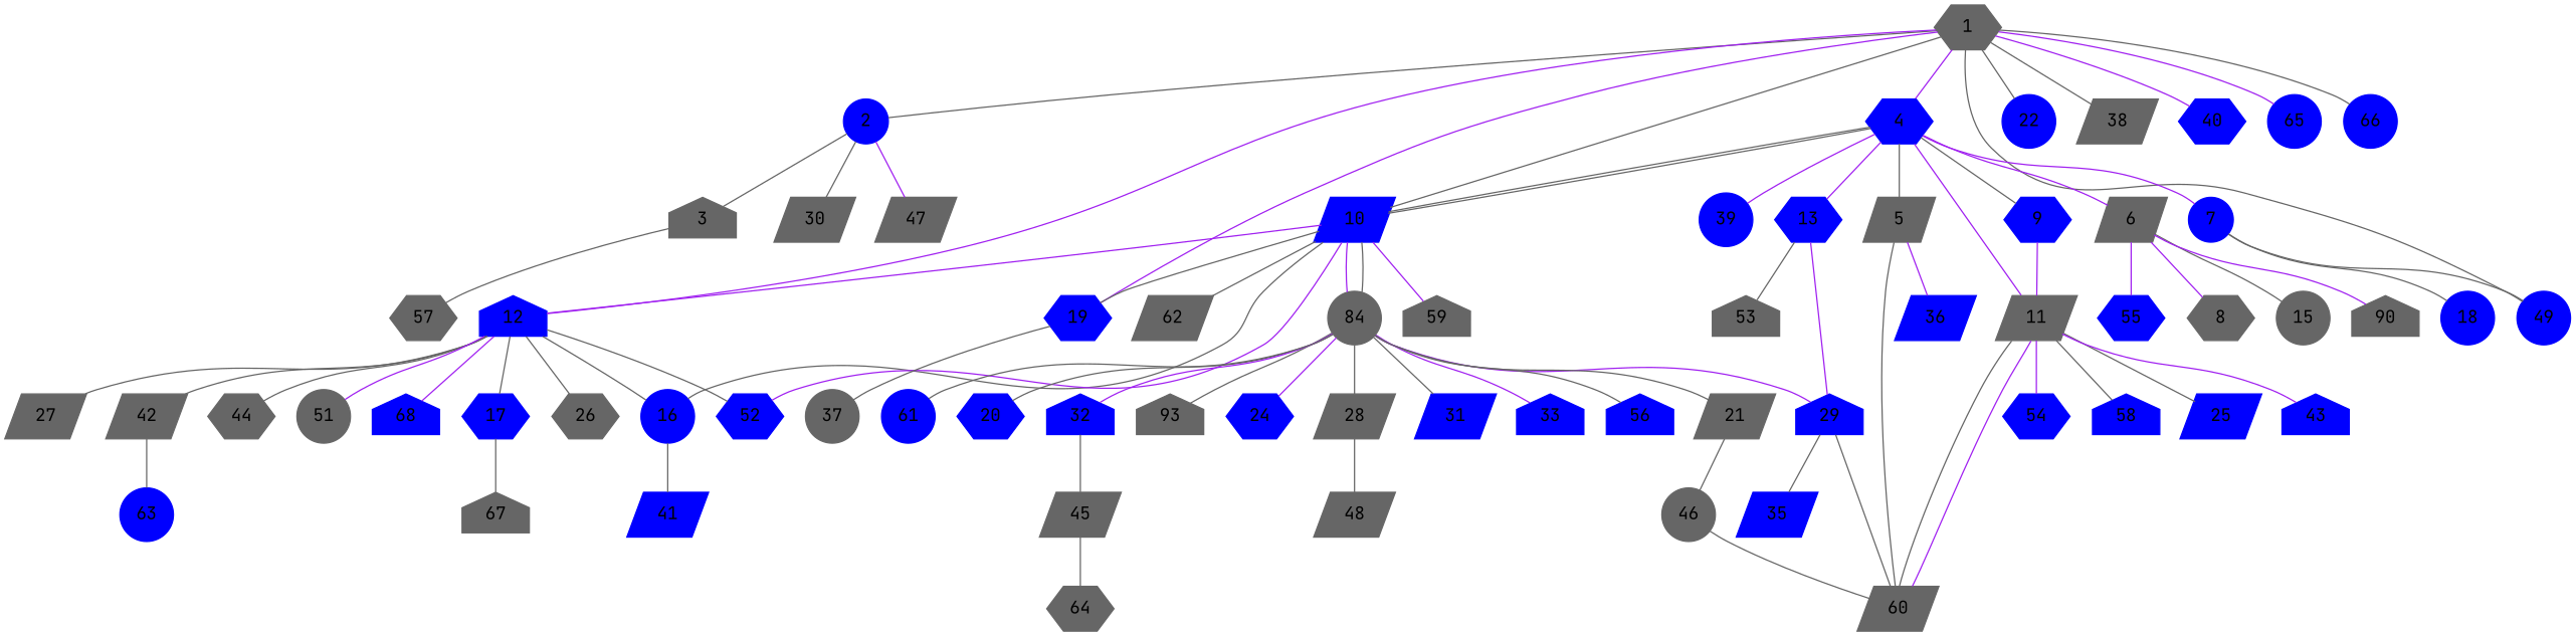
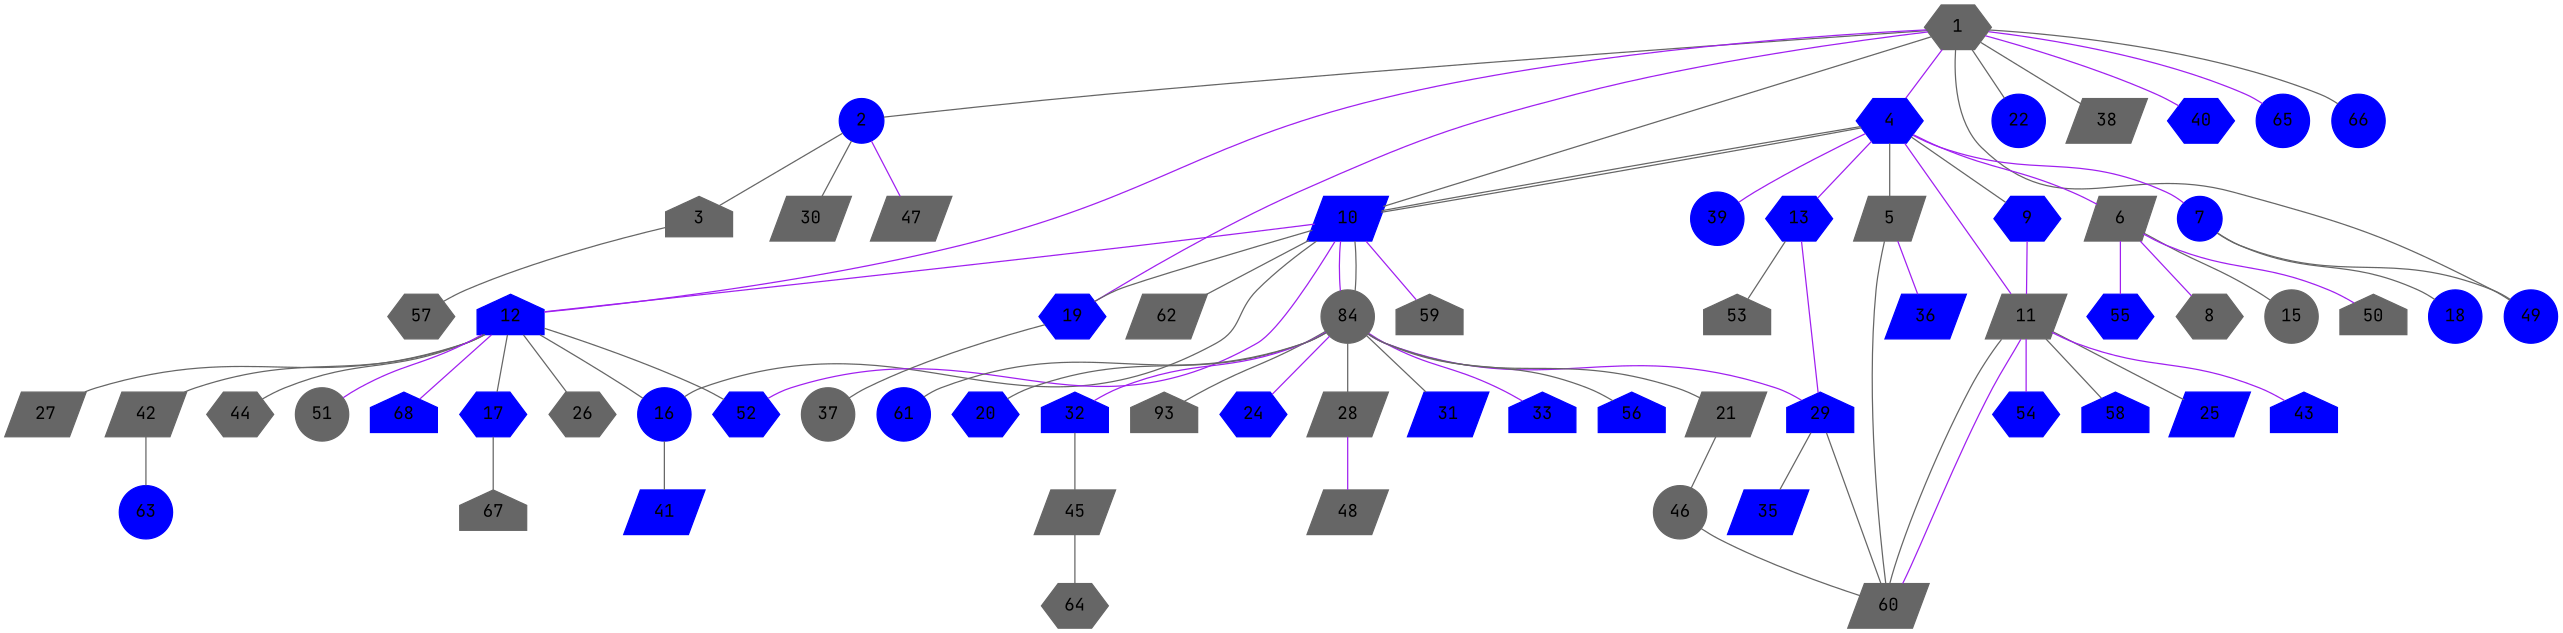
  graph {
    fontname="JetBrains Mono"
    node [color=blue fontname="JetBrains Mono" shape=parallelogram style=filled]
    edge [color=gray40 fontname="JetBrains Mono"]
    1 [color=gray40 shape=hexagon]
    2 [shape=circle]
    4 [shape=hexagon]
    10
    12 [shape=house]
    19 [shape=hexagon]
    22 [shape=circle]
    38 [color=gray40]
    40 [shape=hexagon]
    49 [shape=circle]
    65 [shape=circle]
    66 [shape=circle]
    3 [color=gray40 shape=house]
    30 [color=gray40]
    47 [color=gray40]
    5 [color=gray40]
    6 [color=gray40]
    7 [shape=circle]
    9 [shape=hexagon]
    11 [color=gray40]
    13 [shape=hexagon]
    39 [shape=circle]
    n23 [color=gray40 label=84 shape=circle]
    16 [shape=circle]
    52 [shape=hexagon]
    59 [color=gray40 shape=house]
    62 [color=gray40]
    17 [shape=hexagon]
    26 [color=gray40 shape=hexagon]
    27 [color=gray40]
    42 [color=gray40]
    44 [color=gray40 shape=hexagon]
    51 [color=gray40 shape=circle]
    68 [shape=house]
    37 [color=gray40 shape=circle]
    57 [color=gray40 shape=hexagon]
    36
    60 [color=gray40]
    8 [color=gray40 shape=hexagon]
    15 [color=gray40 shape=circle]
-   50 [color=gray40 shape=house label=90]
+   50 [color=gray40 shape=house]
    55 [shape=hexagon]
    18 [shape=circle]
    25
    43 [shape=house]
    54 [shape=hexagon]
    58 [shape=house]
    29 [shape=house]
    53 [color=gray40 shape=house]
    20 [shape=hexagon]
    21 [color=gray40]
    n52 [color=gray40 label=93 shape=house]
    24 [shape=hexagon]
    28 [color=gray40]
    31
    32 [shape=house]
    33 [shape=house]
    56 [shape=house]
    61 [shape=circle]
    41
    67 [color=gray40 shape=house]
    63 [shape=circle]
    35
    46 [color=gray40 shape=circle]
    48 [color=gray40]
    45 [color=gray40]
    64 [color=gray40 shape=hexagon]
    1 -- 2
    1 -- 4 [color=purple]
    1 -- 10
    1 -- 12 [color=purple]
    1 -- 19 [color=purple]
    1 -- 22
    1 -- 38
    1 -- 40 [color=purple]
    1 -- 49
    1 -- 65 [color=purple]
    1 -- 66
    2 -- 3
    2 -- 30
    2 -- 47 [color=purple]
    4 -- 10
    4 -- 10
    4 -- 5
    4 -- 6 [color=purple]
    4 -- 7 [color=purple]
    4 -- 9
    4 -- 11 [color=purple]
    4 -- 13 [color=purple]
    4 -- 39 [color=purple]
    10 -- 12 [color=purple]
    10 -- 19
    10 -- n23 [color=purple]
    10 -- n23
    10 -- 16
    10 -- 52 [color=purple]
    10 -- 59 [color=purple]
    10 -- 62
    12 -- 16
    12 -- 52
    12 -- 17
    12 -- 26
    12 -- 27
    12 -- 42
    12 -- 44
    12 -- 51 [color=purple]
    12 -- 68 [color=purple]
    19 -- 37
    3 -- 57
    5 -- 36 [color=purple]
    5 -- 60
    6 -- 8 [color=purple]
    6 -- 15
    6 -- 50 [color=purple]
    6 -- 55 [color=purple]
    7 -- 49
    7 -- 18
    9 -- 11 [color=purple]
    11 -- 60
    11 -- 60 [color=purple]
    11 -- 25
    11 -- 43 [color=purple]
    11 -- 54 [color=purple]
    11 -- 58
    13 -- 29 [color=purple]
    13 -- 53
    n23 -- 29 [color=purple]
    n23 -- 20
    n23 -- 21
    n23 -- n52
    n23 -- 24 [color=purple]
    n23 -- 28
    n23 -- 31
    n23 -- 32 [color=purple]
    n23 -- 33 [color=purple]
    n23 -- 56
    n23 -- 61
    16 -- 41
    17 -- 67
    42 -- 63
    29 -- 60
    29 -- 35
    21 -- 46
-   28 -- 48
+   28 -- 48 [color=purple]
    32 -- 45
    46 -- 60
    45 -- 64
  }
